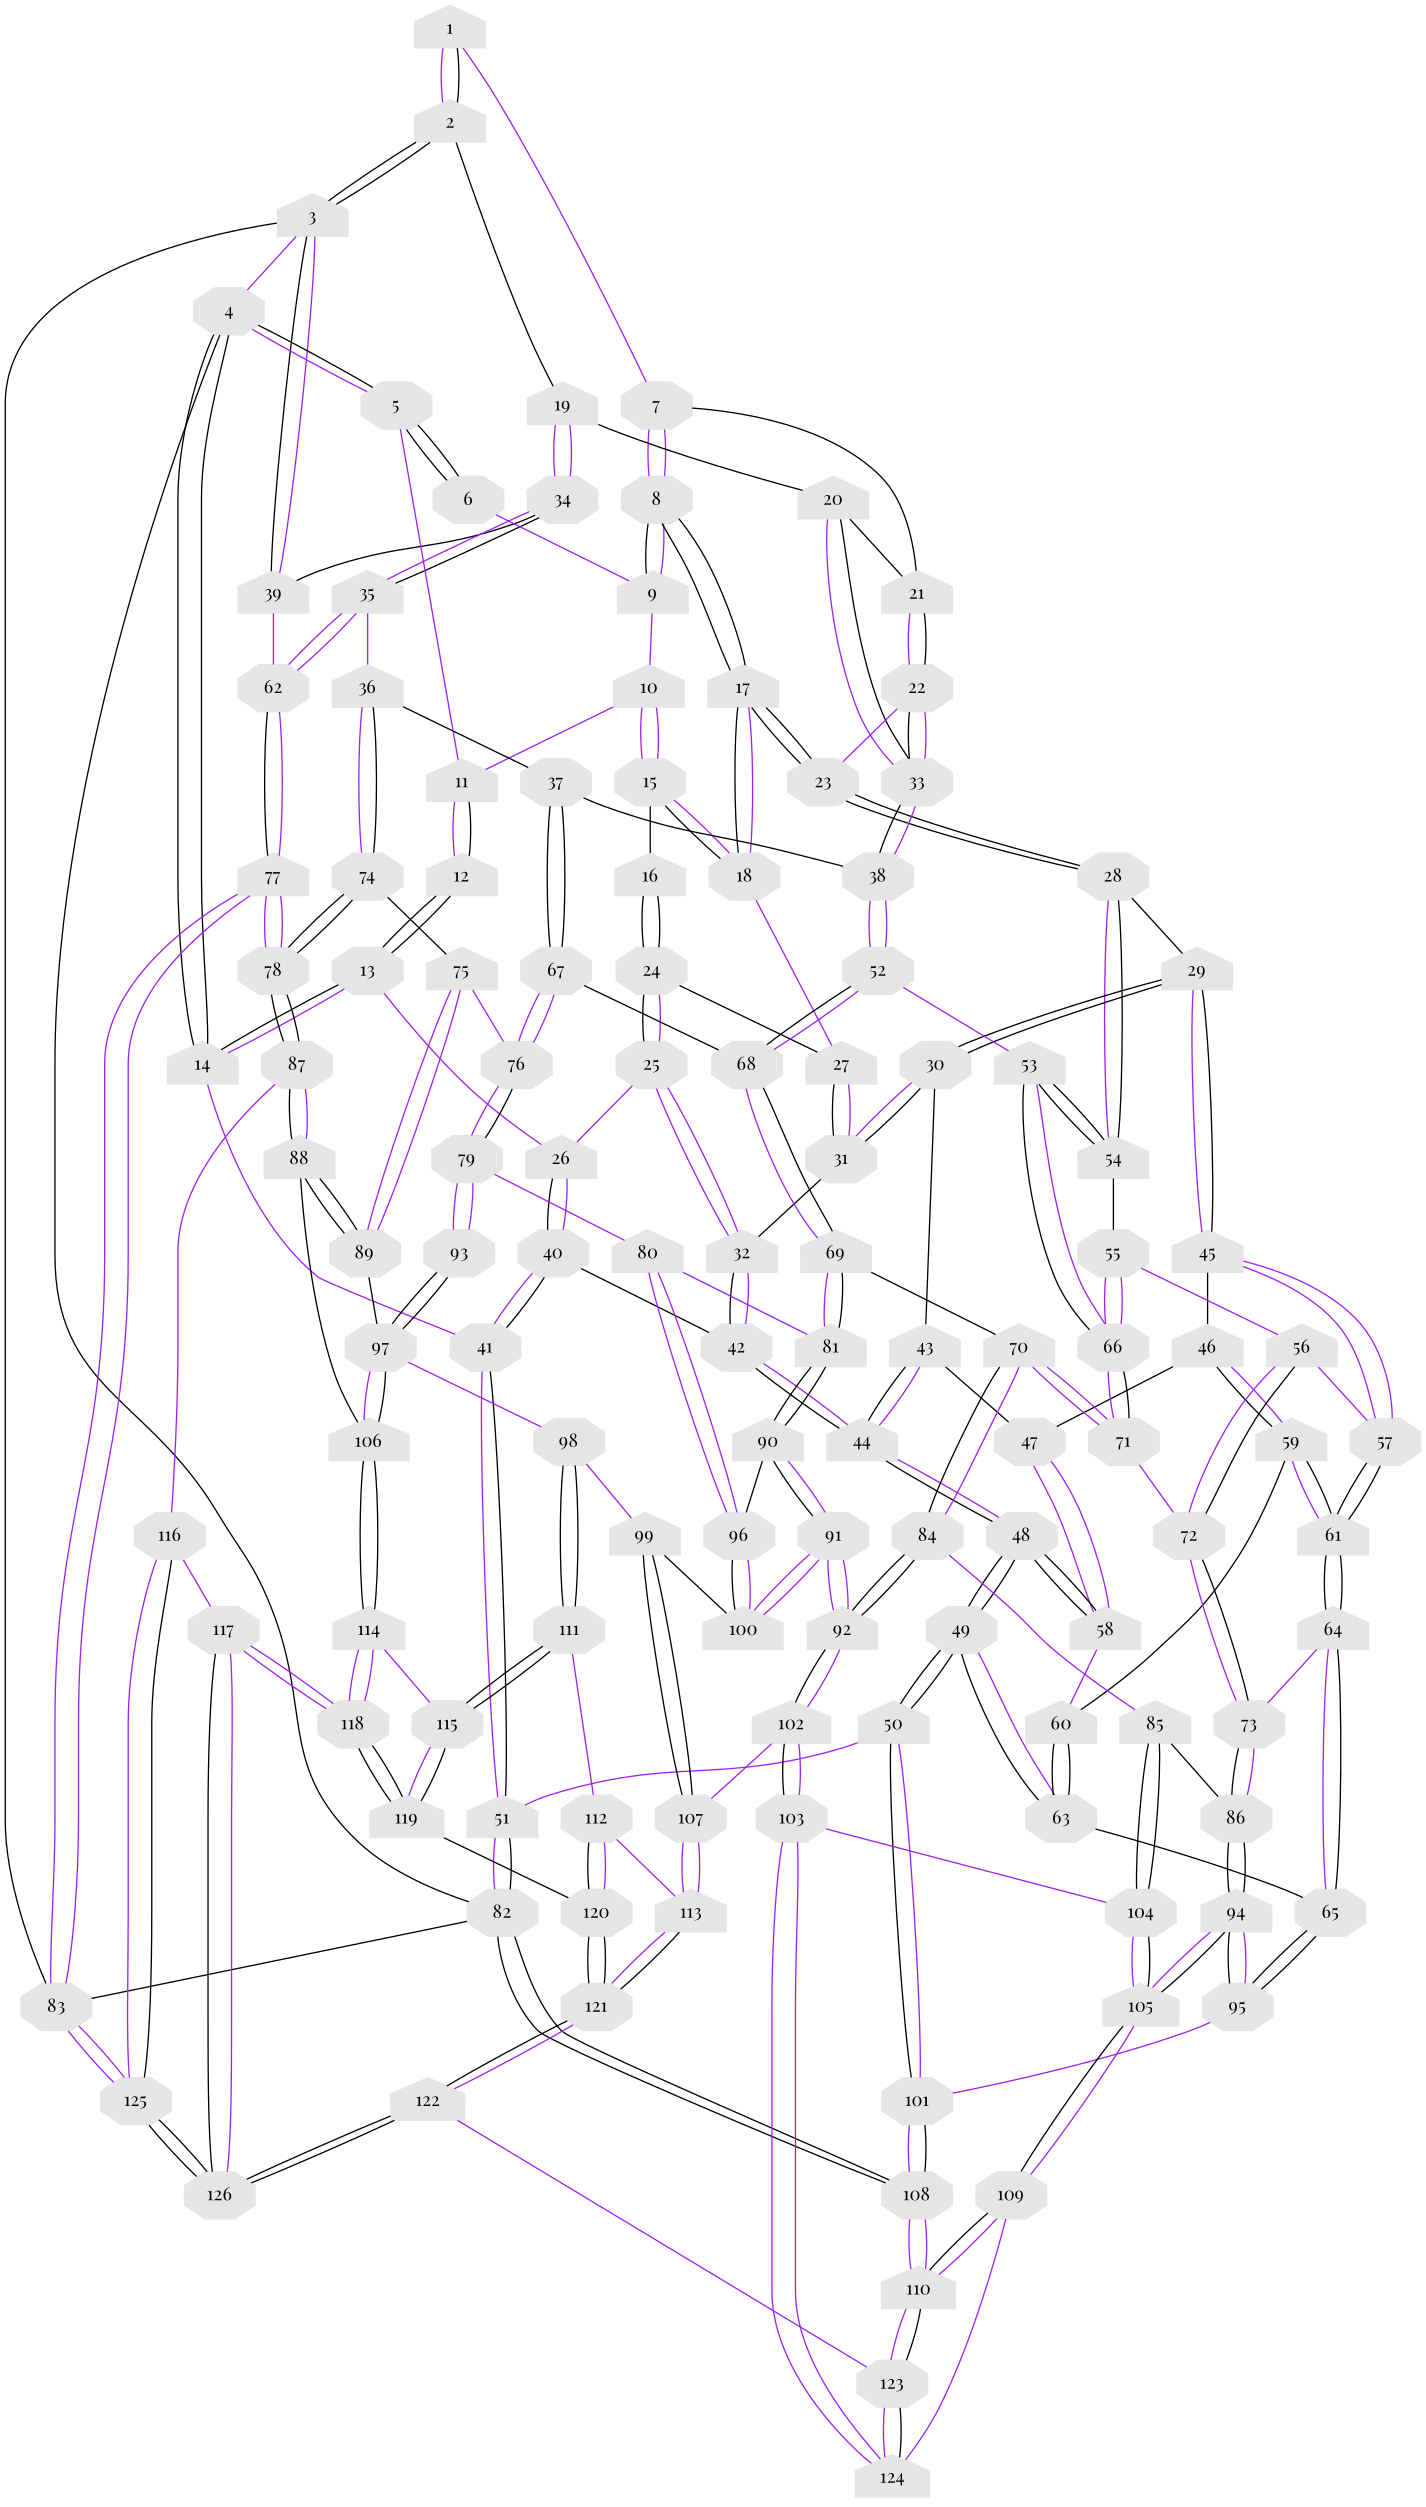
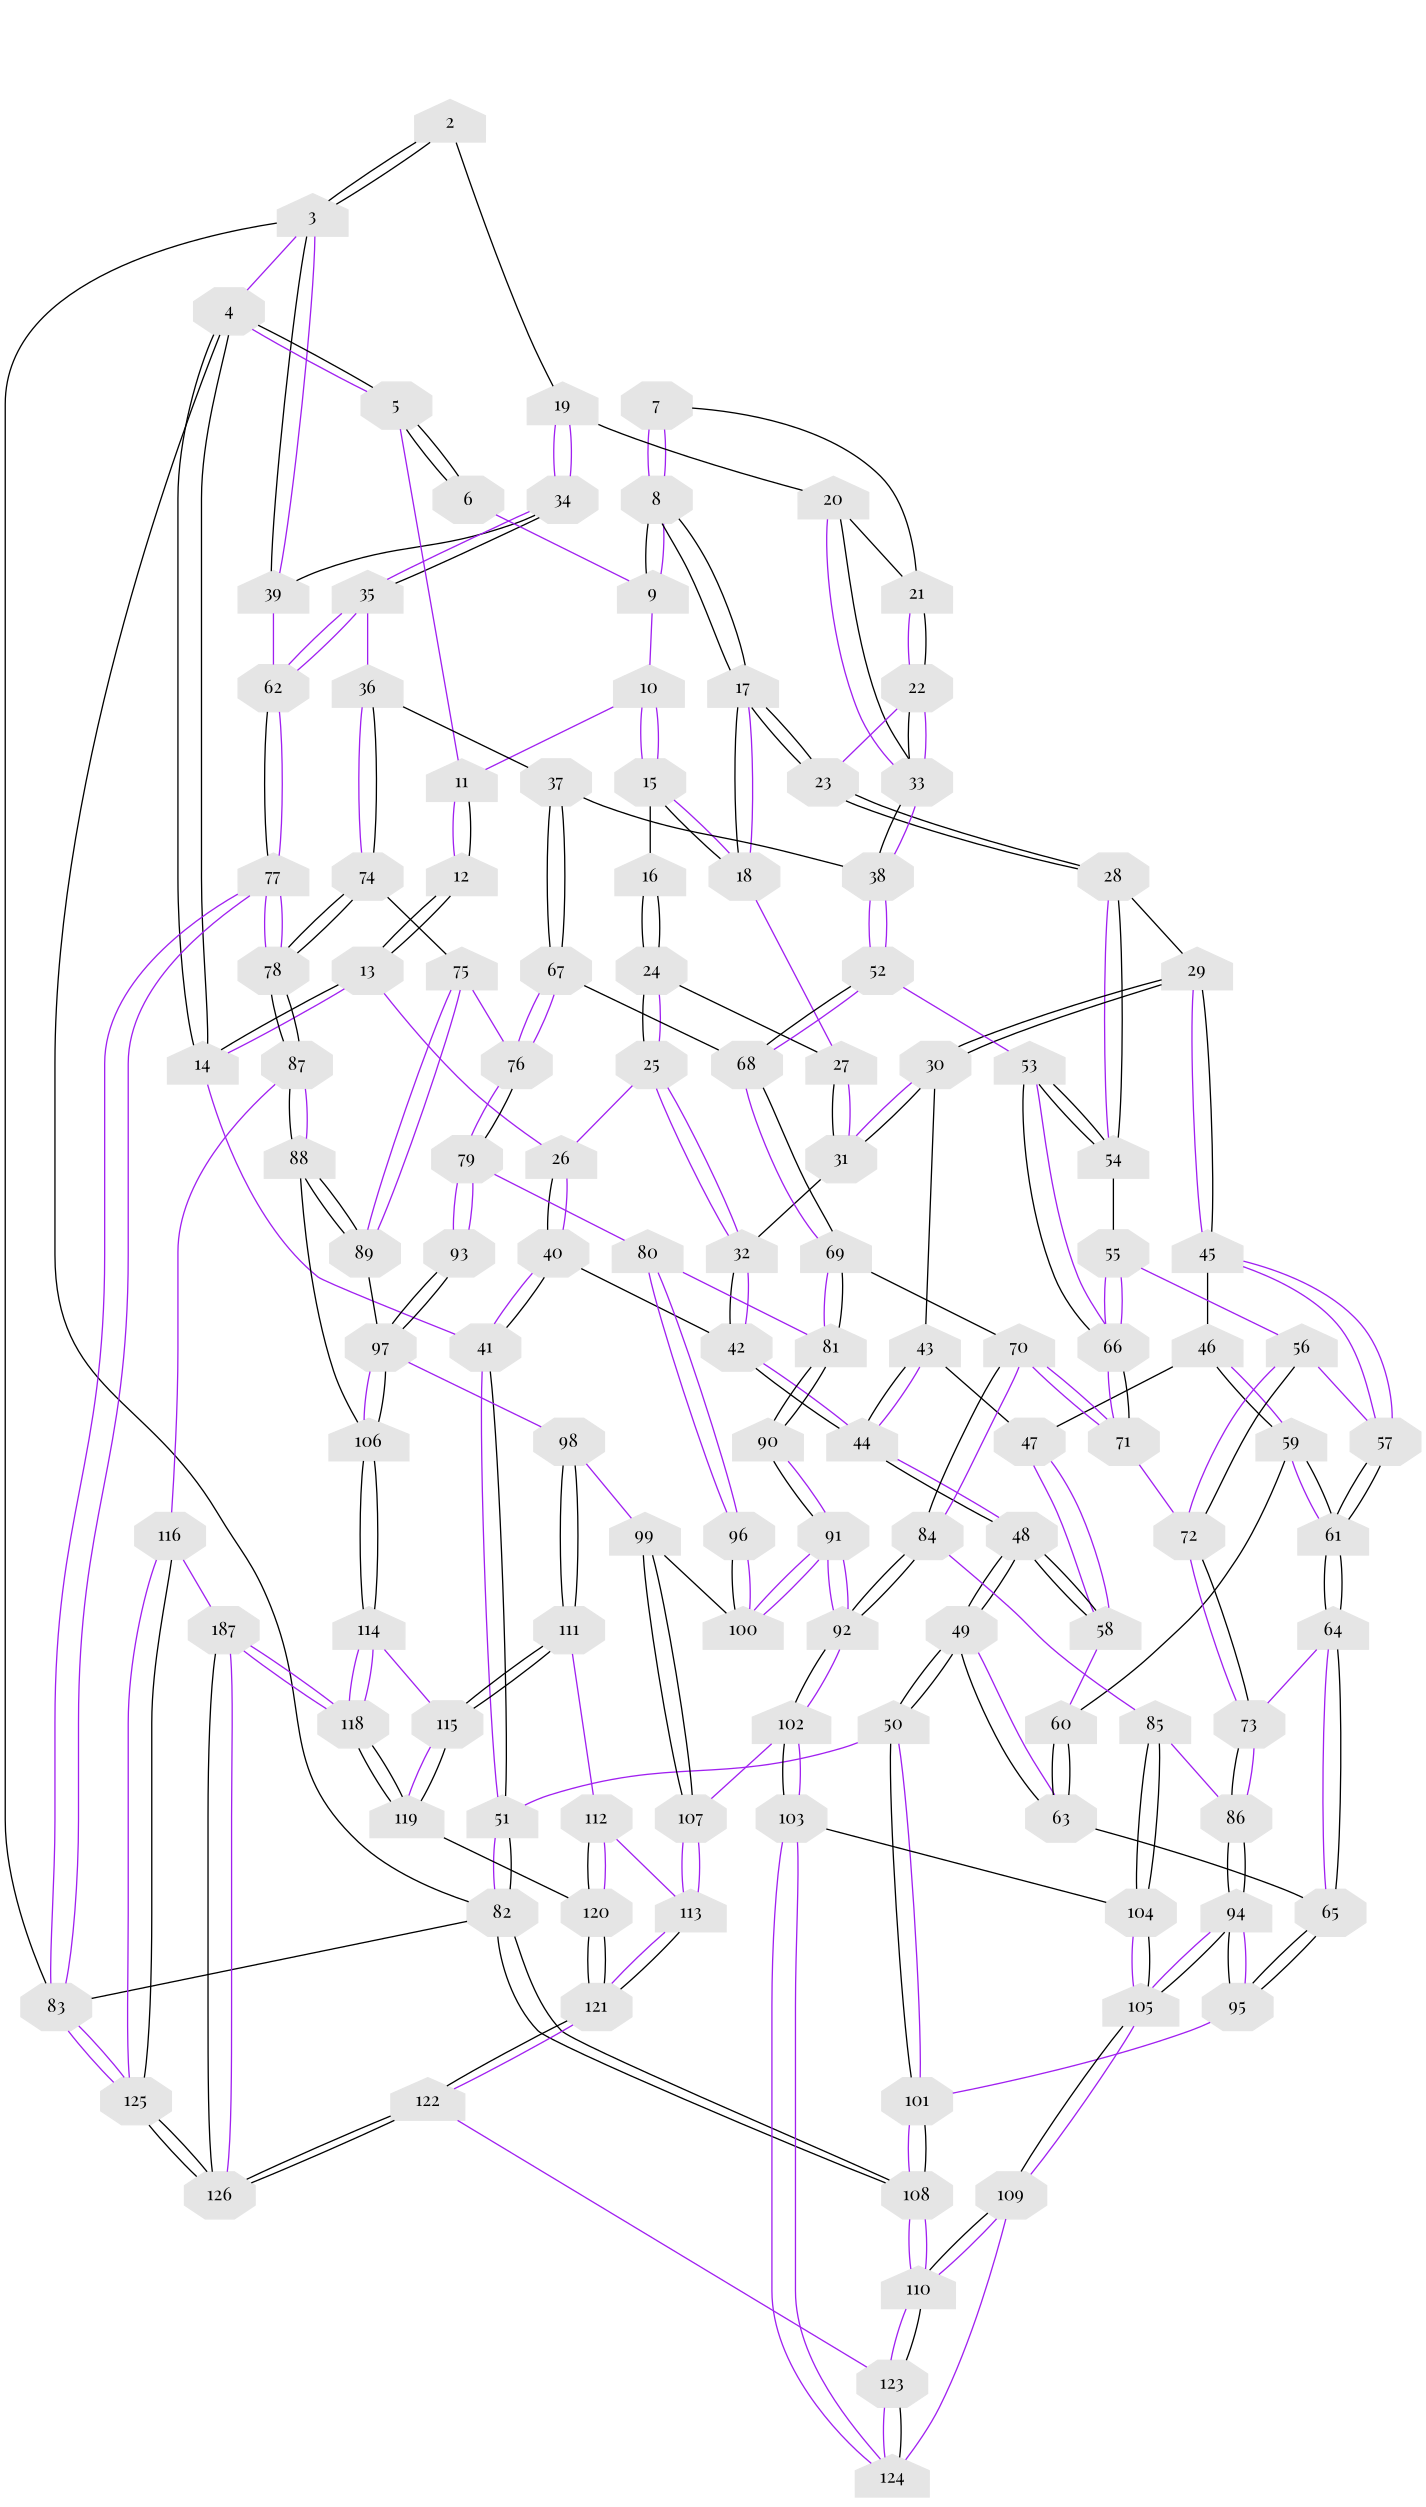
  graph {
    fontname="Playfair Display"
    node [color=gray90 fontname="Playfair Display" shape=octagon style=filled]
    edge [color=black fontname="Playfair Display"]
-   1 [shape=house]
    2 [shape=house]
    7
    3 [shape=house]
    19 [shape=house]
    8
    21 [shape=house]
    4
    39 [shape=house]
    83
    20 [shape=house]
    34
    5
    14 [shape=house]
    82
    62
    125
    6
    11 [shape=house]
    41
    108
    9 [shape=house]
    12 [shape=house]
    10 [shape=house]
    17 [shape=house]
    22
    18
    23
    15
    16 [shape=house]
    13
    26 [shape=house]
    24
    40
    51 [shape=house]
    27 [shape=house]
    25
    28
    31
    33
    35 [shape=house]
    38
    29 [shape=house]
    54 [shape=house]
    32 [shape=house]
    42
    30
    45 [shape=house]
    55
    43 [shape=house]
    46 [shape=house]
    57
    44 [shape=house]
    47
    52
    36 [shape=house]
    37
    74
    77 [shape=house]
    67
    75 [shape=house]
    78
    68
    76
    53 [shape=house]
    48
    58 [shape=house]
    49
    59 [shape=house]
    61 [shape=house]
    60 [shape=house]
    50 [shape=house]
    63
    101
    65
    66
    69 [shape=house]
    71
    56 [shape=house]
    72
    73
    64 [shape=house]
    95
    86
    79
    70 [shape=house]
    81 [shape=house]
    84
    90 [shape=house]
    85 [shape=house]
    92 [shape=house]
    94 [shape=house]
    89
    87
    97
    80 [shape=house]
    93
    88 [shape=house]
    116
    96
    100 [shape=house]
    91
    110 [shape=house]
    126
    104
    102 [shape=house]
    105 [shape=house]
    106 [shape=house]
-   117
+   117 [label=187]
    114 [shape=house]
    107
    103
    98
    109
    99 [shape=house]
    111
    112
    115
    113 [shape=house]
    124 [shape=house]
    118
    121
    123
    120
    119 [shape=house]
    122 [shape=house]
-   1 -- 2 [color=purple]
-   1 -- 2
-   1 -- 7 [color=purple]
    2 -- 3
    2 -- 3
    2 -- 19
    7 -- 8 [color=purple]
    7 -- 8 [color=purple]
    7 -- 21
    3 -- 4 [color=purple]
    3 -- 39
    3 -- 39 [color=purple]
    3 -- 83
    19 -- 20
    19 -- 34 [color=purple]
    19 -- 34 [color=purple]
    8 -- 9
    8 -- 9 [color=purple]
    8 -- 17
    8 -- 17
    21 -- 22 [color=purple]
    21 -- 22
    4 -- 5 [color=purple]
    4 -- 5
    4 -- 14
    4 -- 14
    4 -- 82
    39 -- 62 [color=purple]
    83 -- 125 [color=purple]
    83 -- 125 [color=purple]
    20 -- 21
    20 -- 33 [color=purple]
    20 -- 33
    34 -- 39
    34 -- 35 [color=purple]
    34 -- 35
    5 -- 6
    5 -- 6
    5 -- 11 [color=purple]
    14 -- 41 [color=purple]
    82 -- 83
    82 -- 108
    82 -- 108
    62 -- 77
    62 -- 77 [color=purple]
    125 -- 126
    125 -- 126
    6 -- 9 [color=purple]
    11 -- 12 [color=purple]
    11 -- 12
    41 -- 51 [color=purple]
    41 -- 51
    108 -- 110 [color=purple]
    108 -- 110 [color=purple]
    9 -- 10 [color=purple]
    12 -- 13
    12 -- 13
    10 -- 11 [color=purple]
    10 -- 15 [color=purple]
    10 -- 15 [color=purple]
    17 -- 18
    17 -- 18 [color=purple]
    17 -- 23
    17 -- 23
    22 -- 23 [color=purple]
    22 -- 33
    22 -- 33 [color=purple]
    18 -- 27 [color=purple]
    23 -- 28
    23 -- 28
    15 -- 18
    15 -- 18 [color=purple]
    15 -- 16
    16 -- 24
    16 -- 24
    13 -- 14
    13 -- 14 [color=purple]
    13 -- 26 [color=purple]
    26 -- 40
    26 -- 40 [color=purple]
    24 -- 27
    24 -- 25
    24 -- 25 [color=purple]
    40 -- 41 [color=purple]
    40 -- 41
    40 -- 42
    51 -- 82 [color=purple]
    51 -- 82
    27 -- 31
    27 -- 31 [color=purple]
    25 -- 26 [color=purple]
    25 -- 32 [color=purple]
    25 -- 32 [color=purple]
    28 -- 29
    28 -- 54 [color=purple]
    28 -- 54
    31 -- 32
    33 -- 38
    33 -- 38 [color=purple]
    35 -- 62 [color=purple]
    35 -- 62 [color=purple]
    35 -- 36 [color=purple]
    38 -- 52 [color=purple]
    38 -- 52 [color=purple]
    29 -- 30
    29 -- 30
    29 -- 45 [color=purple]
    29 -- 45
    54 -- 55
    32 -- 42
    32 -- 42 [color=purple]
    42 -- 44
    42 -- 44 [color=purple]
    30 -- 31 [color=purple]
    30 -- 31
    30 -- 43
    45 -- 46
    45 -- 57 [color=purple]
    45 -- 57 [color=purple]
    55 -- 66 [color=purple]
    55 -- 66 [color=purple]
    55 -- 56 [color=purple]
    43 -- 44
    43 -- 44 [color=purple]
    43 -- 47
    46 -- 47
    46 -- 59
    46 -- 59 [color=purple]
    57 -- 61
    57 -- 61
    44 -- 48
    44 -- 48 [color=purple]
    47 -- 58 [color=purple]
    47 -- 58 [color=purple]
    52 -- 68
    52 -- 68 [color=purple]
    52 -- 53 [color=purple]
    36 -- 37
    36 -- 74 [color=purple]
    36 -- 74
    37 -- 38
    37 -- 67
    37 -- 67
    74 -- 75
    74 -- 78
    74 -- 78
    77 -- 83 [color=purple]
    77 -- 83 [color=purple]
    77 -- 78 [color=purple]
    77 -- 78 [color=purple]
    67 -- 68
    67 -- 76 [color=purple]
    67 -- 76 [color=purple]
    75 -- 76 [color=purple]
    75 -- 89 [color=purple]
    75 -- 89 [color=purple]
    78 -- 87
    78 -- 87
    68 -- 69 [color=purple]
    68 -- 69
    76 -- 79 [color=purple]
    76 -- 79
    53 -- 54
    53 -- 54
    53 -- 66
    53 -- 66 [color=purple]
    48 -- 58
    48 -- 58
    48 -- 49
    48 -- 49
    58 -- 60 [color=purple]
    49 -- 50
    49 -- 50
    49 -- 63
    49 -- 63 [color=purple]
    59 -- 61 [color=purple]
    59 -- 61
    59 -- 60
    61 -- 64
    61 -- 64
    60 -- 63
    60 -- 63
    50 -- 51 [color=purple]
    50 -- 101
    50 -- 101 [color=purple]
    63 -- 65
    101 -- 108 [color=purple]
    101 -- 108
    65 -- 95
    65 -- 95
    66 -- 71 [color=purple]
    66 -- 71
    69 -- 70
    69 -- 81 [color=purple]
    69 -- 81
    71 -- 72 [color=purple]
    56 -- 57 [color=purple]
    56 -- 72 [color=purple]
    56 -- 72
    72 -- 73 [color=purple]
    72 -- 73
    73 -- 86
    73 -- 86 [color=purple]
    64 -- 65 [color=purple]
    64 -- 65
    64 -- 73 [color=purple]
    95 -- 101 [color=purple]
    86 -- 94
    86 -- 94
    79 -- 80 [color=purple]
    79 -- 93 [color=purple]
    79 -- 93 [color=purple]
    70 -- 71 [color=purple]
    70 -- 71 [color=purple]
    70 -- 84
    70 -- 84 [color=purple]
    81 -- 90
    81 -- 90
    84 -- 85 [color=purple]
    84 -- 92
    84 -- 92
-   90 -- 96
    90 -- 91
    90 -- 91 [color=purple]
-   85 -- 86
+   85 -- 86 [color=purple]
    85 -- 104
    85 -- 104
    92 -- 102
    92 -- 102 [color=purple]
    94 -- 95
    94 -- 95 [color=purple]
    94 -- 105 [color=purple]
    94 -- 105
    89 -- 97
    87 -- 88
    87 -- 88 [color=purple]
    87 -- 116 [color=purple]
    97 -- 106 [color=purple]
    97 -- 106
    97 -- 98 [color=purple]
    80 -- 81 [color=purple]
    80 -- 96 [color=purple]
    80 -- 96 [color=purple]
    93 -- 97
    93 -- 97
    88 -- 89
    88 -- 89
    88 -- 106
    116 -- 125 [color=purple]
    116 -- 125
    116 -- 117 [color=purple]
    96 -- 100
    96 -- 100 [color=purple]
    91 -- 92 [color=purple]
    91 -- 92 [color=purple]
    91 -- 100 [color=purple]
    91 -- 100 [color=purple]
    110 -- 123 [color=purple]
    110 -- 123
    104 -- 105 [color=purple]
    104 -- 105
    102 -- 107 [color=purple]
    102 -- 103
    102 -- 103 [color=purple]
    105 -- 109
    105 -- 109 [color=purple]
    106 -- 114
    106 -- 114
    117 -- 126
    117 -- 126 [color=purple]
    117 -- 118 [color=purple]
    117 -- 118 [color=purple]
    114 -- 115 [color=purple]
    114 -- 118 [color=purple]
    114 -- 118 [color=purple]
    107 -- 113 [color=purple]
    107 -- 113 [color=purple]
-   103 -- 104 [color=purple]
+   103 -- 104
    103 -- 124 [color=purple]
    103 -- 124 [color=purple]
    98 -- 99 [color=purple]
    98 -- 111
    98 -- 111
    109 -- 110
    109 -- 110 [color=purple]
    109 -- 124 [color=purple]
    99 -- 100
    99 -- 107
    99 -- 107
    111 -- 112 [color=purple]
    111 -- 115
    111 -- 115
    112 -- 113 [color=purple]
    112 -- 120
    112 -- 120 [color=purple]
    115 -- 119 [color=purple]
    115 -- 119
    113 -- 121 [color=purple]
    113 -- 121
    118 -- 119
    118 -- 119
    121 -- 122
    121 -- 122 [color=purple]
    123 -- 124 [color=purple]
    123 -- 124
    120 -- 121
    120 -- 121
    119 -- 120
    122 -- 126
    122 -- 126
    122 -- 123 [color=purple]
  }
